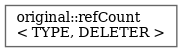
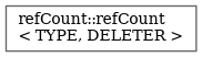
  digraph {
    rankdir=TB
    fontname="DejaVu Serif"
-   n1 [color=grey40 fillcolor=white fontname="DejaVu Serif" fontsize=10 height=0.2 label="original::refCount\l\< TYPE, DELETER \>" shape=box style=filled width=0.4]
+   n1 [color=grey40 fillcolor=white fontname="DejaVu Serif" fontsize=10 height=0.2 label="refCount::refCount\l\< TYPE, DELETER \>" shape=box style=filled width=0.4]
  }
